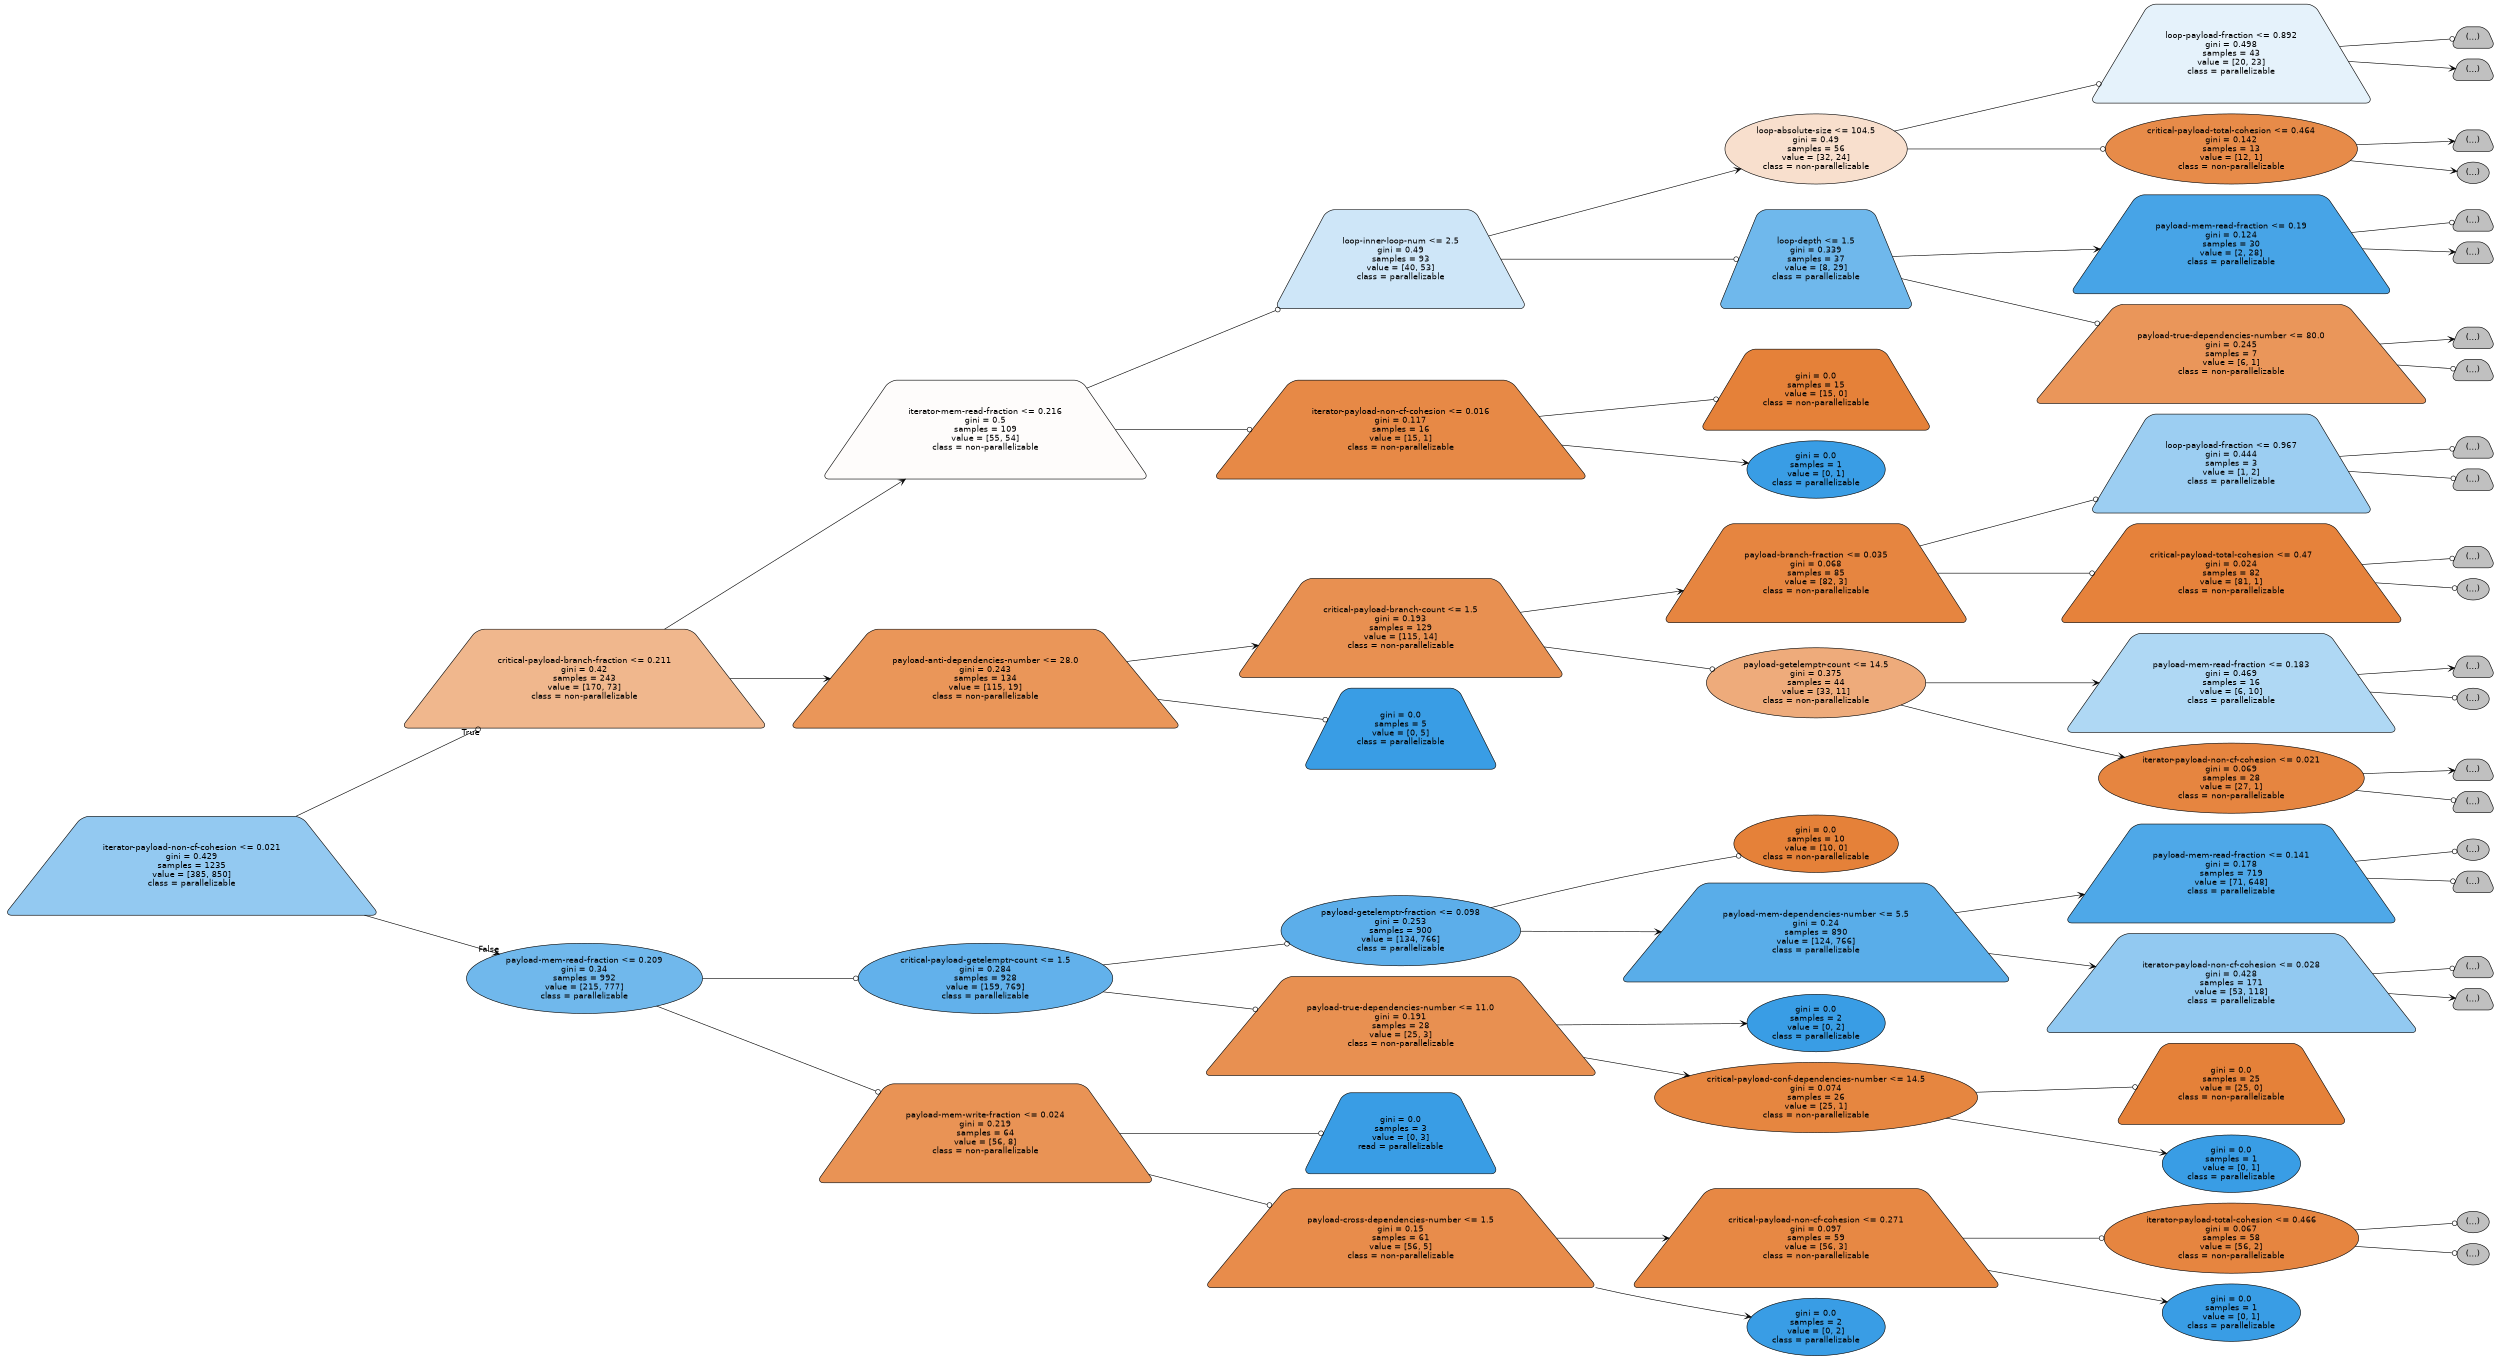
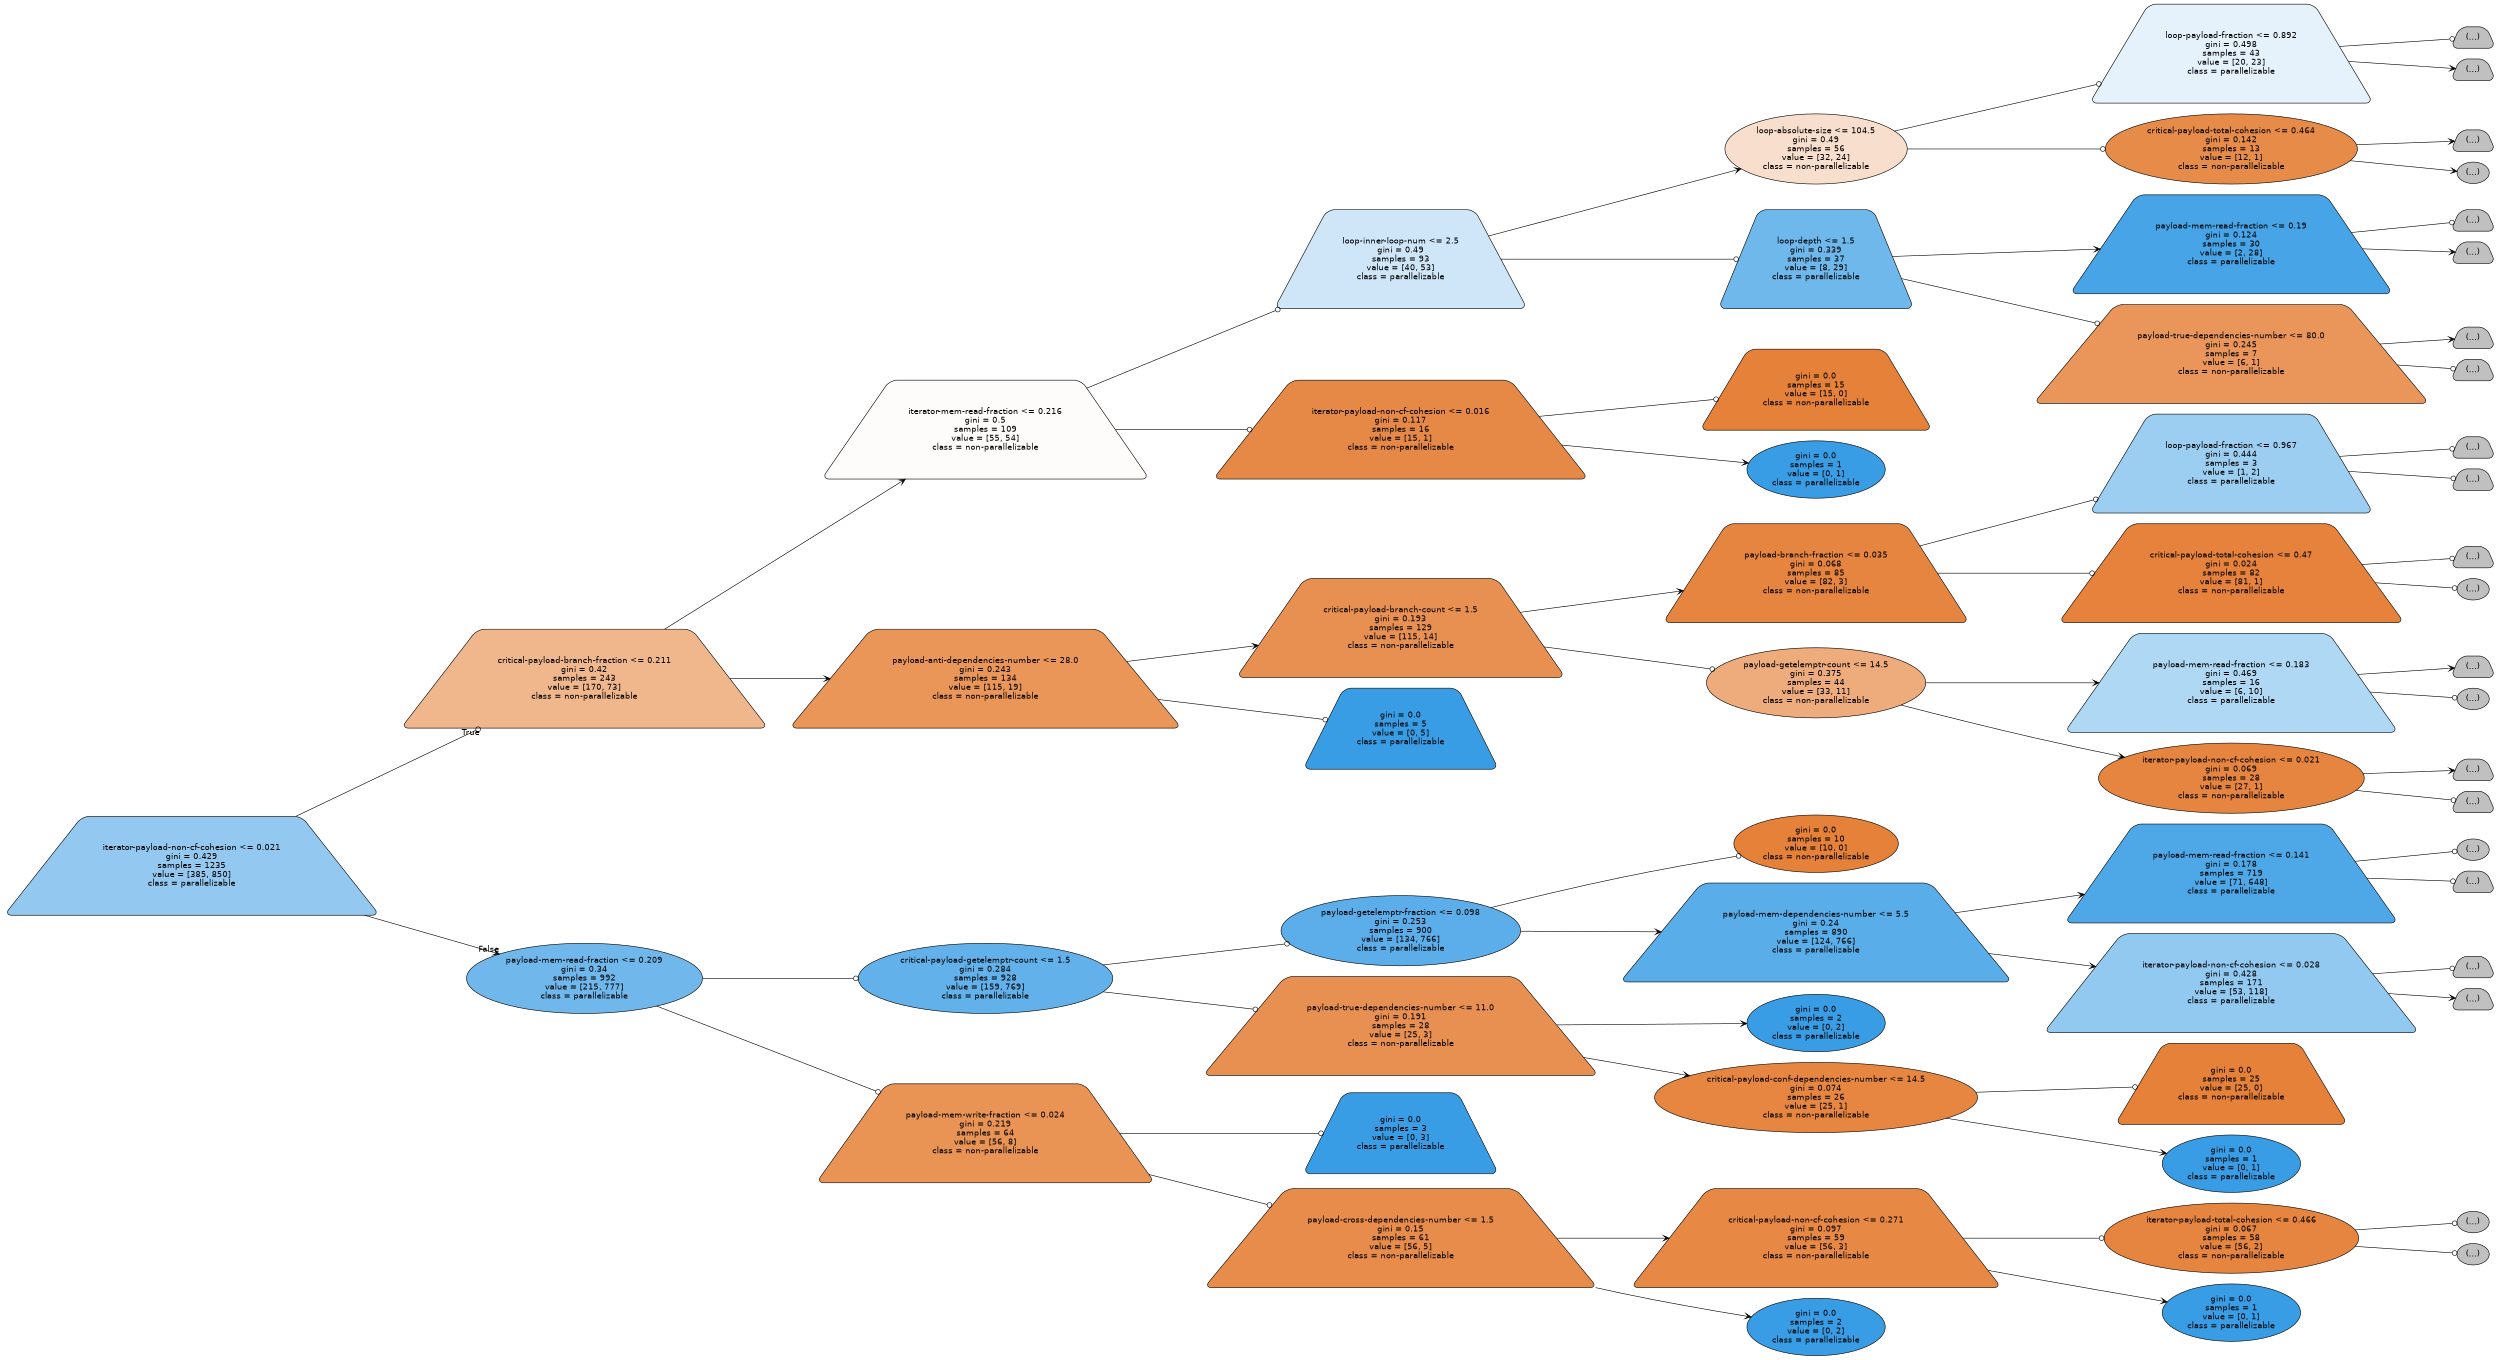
  digraph {
    rankdir=LR
    node [color=black fillcolor="#C0C0C0" fontname=helvetica shape=trapezium style="filled, rounded"]
    edge [fontname=helvetica arrowhead=odot]
    n1 [fillcolor="#399de58b" label="iterator-payload-non-cf-cohesion <= 0.021\ngini = 0.429\nsamples = 1235\nvalue = [385, 850]\nclass = parallelizable"]
    n2 [fillcolor="#e5813992" label="critical-payload-branch-fraction <= 0.211\ngini = 0.42\nsamples = 243\nvalue = [170, 73]\nclass = non-parallelizable"]
    n3 [fillcolor="#399de5b8" label="payload-mem-read-fraction <= 0.209\ngini = 0.34\nsamples = 992\nvalue = [215, 777]\nclass = parallelizable" shape=ellipse]
    n4 [fillcolor="#e5813905" label="iterator-mem-read-fraction <= 0.216\ngini = 0.5\nsamples = 109\nvalue = [55, 54]\nclass = non-parallelizable"]
    n5 [fillcolor="#e58139d5" label="payload-anti-dependencies-number <= 28.0\ngini = 0.243\nsamples = 134\nvalue = [115, 19]\nclass = non-parallelizable"]
    n6 [fillcolor="#399de53f" label="loop-inner-loop-num <= 2.5\ngini = 0.49\nsamples = 93\nvalue = [40, 53]\nclass = parallelizable"]
    n7 [fillcolor="#e58139ee" label="iterator-payload-non-cf-cohesion <= 0.016\ngini = 0.117\nsamples = 16\nvalue = [15, 1]\nclass = non-parallelizable"]
    n8 [fillcolor="#e5813940" label="loop-absolute-size <= 104.5\ngini = 0.49\nsamples = 56\nvalue = [32, 24]\nclass = non-parallelizable" shape=ellipse]
    n9 [fillcolor="#399de5b9" label="loop-depth <= 1.5\ngini = 0.339\nsamples = 37\nvalue = [8, 29]\nclass = parallelizable"]
    n10 [fillcolor="#399de521" label="loop-payload-fraction <= 0.892\ngini = 0.498\nsamples = 43\nvalue = [20, 23]\nclass = parallelizable"]
    n11 [fillcolor="#e58139ea" label="critical-payload-total-cohesion <= 0.464\ngini = 0.142\nsamples = 13\nvalue = [12, 1]\nclass = non-parallelizable" shape=ellipse]
    n12 [label="(...)"]
    n13 [label="(...)"]
    n14 [label="(...)"]
    n15 [label="(...)" shape=ellipse]
    n16 [fillcolor="#399de5ed" label="payload-mem-read-fraction <= 0.19\ngini = 0.124\nsamples = 30\nvalue = [2, 28]\nclass = parallelizable"]
    n17 [fillcolor="#e58139d4" label="payload-true-dependencies-number <= 80.0\ngini = 0.245\nsamples = 7\nvalue = [6, 1]\nclass = non-parallelizable"]
    n18 [label="(...)"]
    n19 [label="(...)"]
    n20 [label="(...)"]
    n21 [label="(...)"]
    n22 [fillcolor="#e58139ff" label="gini = 0.0\nsamples = 15\nvalue = [15, 0]\nclass = non-parallelizable"]
    n23 [fillcolor="#399de5ff" label="gini = 0.0\nsamples = 1\nvalue = [0, 1]\nclass = parallelizable" shape=ellipse]
    n24 [fillcolor="#e58139e0" label="critical-payload-branch-count <= 1.5\ngini = 0.193\nsamples = 129\nvalue = [115, 14]\nclass = non-parallelizable"]
    n25 [fillcolor="#399de5ff" label="gini = 0.0\nsamples = 5\nvalue = [0, 5]\nclass = parallelizable"]
    n26 [fillcolor="#e58139f6" label="payload-branch-fraction <= 0.035\ngini = 0.068\nsamples = 85\nvalue = [82, 3]\nclass = non-parallelizable"]
    n27 [fillcolor="#e58139aa" label="payload-getelemptr-count <= 14.5\ngini = 0.375\nsamples = 44\nvalue = [33, 11]\nclass = non-parallelizable" shape=ellipse]
    n28 [fillcolor="#399de57f" label="loop-payload-fraction <= 0.967\ngini = 0.444\nsamples = 3\nvalue = [1, 2]\nclass = parallelizable"]
    n29 [fillcolor="#e58139fc" label="critical-payload-total-cohesion <= 0.47\ngini = 0.024\nsamples = 82\nvalue = [81, 1]\nclass = non-parallelizable"]
    n30 [label="(...)"]
    n31 [label="(...)"]
    n32 [label="(...)"]
    n33 [label="(...)" shape=ellipse]
    n34 [fillcolor="#399de566" label="payload-mem-read-fraction <= 0.183\ngini = 0.469\nsamples = 16\nvalue = [6, 10]\nclass = parallelizable"]
    n35 [fillcolor="#e58139f6" label="iterator-payload-non-cf-cohesion <= 0.021\ngini = 0.069\nsamples = 28\nvalue = [27, 1]\nclass = non-parallelizable" shape=ellipse]
    n36 [label="(...)"]
    n37 [label="(...)" shape=ellipse]
    n38 [label="(...)"]
    n39 [label="(...)"]
    n40 [fillcolor="#399de5ca" label="critical-payload-getelemptr-count <= 1.5\ngini = 0.284\nsamples = 928\nvalue = [159, 769]\nclass = parallelizable" shape=ellipse]
    n41 [fillcolor="#e58139db" label="payload-mem-write-fraction <= 0.024\ngini = 0.219\nsamples = 64\nvalue = [56, 8]\nclass = non-parallelizable"]
    n42 [fillcolor="#399de5d2" label="payload-getelemptr-fraction <= 0.098\ngini = 0.253\nsamples = 900\nvalue = [134, 766]\nclass = parallelizable" shape=ellipse]
    n43 [fillcolor="#e58139e0" label="payload-true-dependencies-number <= 11.0\ngini = 0.191\nsamples = 28\nvalue = [25, 3]\nclass = non-parallelizable"]
    n44 [fillcolor="#e58139ff" label="gini = 0.0\nsamples = 10\nvalue = [10, 0]\nclass = non-parallelizable" shape=ellipse]
    n45 [fillcolor="#399de5d6" label="payload-mem-dependencies-number <= 5.5\ngini = 0.24\nsamples = 890\nvalue = [124, 766]\nclass = parallelizable"]
    n46 [fillcolor="#399de5e3" label="payload-mem-read-fraction <= 0.141\ngini = 0.178\nsamples = 719\nvalue = [71, 648]\nclass = parallelizable"]
    n47 [fillcolor="#399de58c" label="iterator-payload-non-cf-cohesion <= 0.028\ngini = 0.428\nsamples = 171\nvalue = [53, 118]\nclass = parallelizable"]
    n48 [label="(...)" shape=ellipse]
    n49 [label="(...)"]
    n50 [label="(...)"]
    n51 [label="(...)"]
    n52 [fillcolor="#399de5ff" label="gini = 0.0\nsamples = 2\nvalue = [0, 2]\nclass = parallelizable" shape=ellipse]
    n53 [fillcolor="#e58139f5" label="critical-payload-conf-dependencies-number <= 14.5\ngini = 0.074\nsamples = 26\nvalue = [25, 1]\nclass = non-parallelizable" shape=ellipse]
    n54 [fillcolor="#e58139ff" label="gini = 0.0\nsamples = 25\nvalue = [25, 0]\nclass = non-parallelizable"]
    n55 [fillcolor="#399de5ff" label="gini = 0.0\nsamples = 1\nvalue = [0, 1]\nclass = parallelizable" shape=ellipse]
-   n56 [fillcolor="#399de5ff" label="gini = 0.0\nsamples = 3\nvalue = [0, 3]\nread = parallelizable"]
+   n56 [fillcolor="#399de5ff" label="gini = 0.0\nsamples = 3\nvalue = [0, 3]\nclass = parallelizable"]
    n57 [fillcolor="#e58139e8" label="payload-cross-dependencies-number <= 1.5\ngini = 0.15\nsamples = 61\nvalue = [56, 5]\nclass = non-parallelizable"]
    n58 [fillcolor="#e58139f1" label="critical-payload-non-cf-cohesion <= 0.271\ngini = 0.097\nsamples = 59\nvalue = [56, 3]\nclass = non-parallelizable"]
    n59 [fillcolor="#399de5ff" label="gini = 0.0\nsamples = 2\nvalue = [0, 2]\nclass = parallelizable" shape=ellipse]
    n60 [fillcolor="#e58139f6" label="iterator-payload-total-cohesion <= 0.466\ngini = 0.067\nsamples = 58\nvalue = [56, 2]\nclass = non-parallelizable" shape=ellipse]
    n61 [fillcolor="#399de5ff" label="gini = 0.0\nsamples = 1\nvalue = [0, 1]\nclass = parallelizable" shape=ellipse]
    n62 [label="(...)" shape=ellipse]
    n63 [label="(...)" shape=ellipse]
    n1 -> n2 [headlabel=True labelangle=45 labeldistance=2.5]
    n1 -> n3 [headlabel=False labelangle=-45 labeldistance=2.5 arrowhead=vee]
    n2 -> n4 [arrowhead=vee]
    n2 -> n5 [arrowhead=vee]
    n3 -> n40
    n3 -> n41
    n4 -> n6
    n4 -> n7
    n5 -> n24 [arrowhead=vee]
    n5 -> n25
    n6 -> n8 [arrowhead=vee]
    n6 -> n9
    n7 -> n22
    n7 -> n23 [arrowhead=vee]
    n8 -> n10
    n8 -> n11
    n9 -> n16 [arrowhead=vee]
    n9 -> n17
    n10 -> n12
    n10 -> n13 [arrowhead=vee]
    n11 -> n14 [arrowhead=vee]
    n11 -> n15 [arrowhead=vee]
    n16 -> n18
    n16 -> n19 [arrowhead=vee]
    n17 -> n20 [arrowhead=vee]
    n17 -> n21
    n24 -> n26 [arrowhead=vee]
    n24 -> n27
    n26 -> n28
    n26 -> n29
    n27 -> n34 [arrowhead=vee]
    n27 -> n35 [arrowhead=vee]
    n28 -> n30
    n28 -> n31
    n29 -> n32
    n29 -> n33
    n34 -> n36 [arrowhead=vee]
    n34 -> n37
    n35 -> n38 [arrowhead=vee]
    n35 -> n39
    n40 -> n42
    n40 -> n43
    n41 -> n56
    n41 -> n57
    n42 -> n44
    n42 -> n45 [arrowhead=vee]
    n43 -> n52 [arrowhead=vee]
    n43 -> n53 [arrowhead=vee]
    n45 -> n46 [arrowhead=vee]
    n45 -> n47 [arrowhead=vee]
    n46 -> n48
    n46 -> n49
    n47 -> n50
    n47 -> n51 [arrowhead=vee]
    n53 -> n54
    n53 -> n55 [arrowhead=vee]
    n57 -> n58 [arrowhead=vee]
    n57 -> n59 [arrowhead=vee]
    n58 -> n60
    n58 -> n61 [arrowhead=vee]
    n60 -> n62
    n60 -> n63
  }
